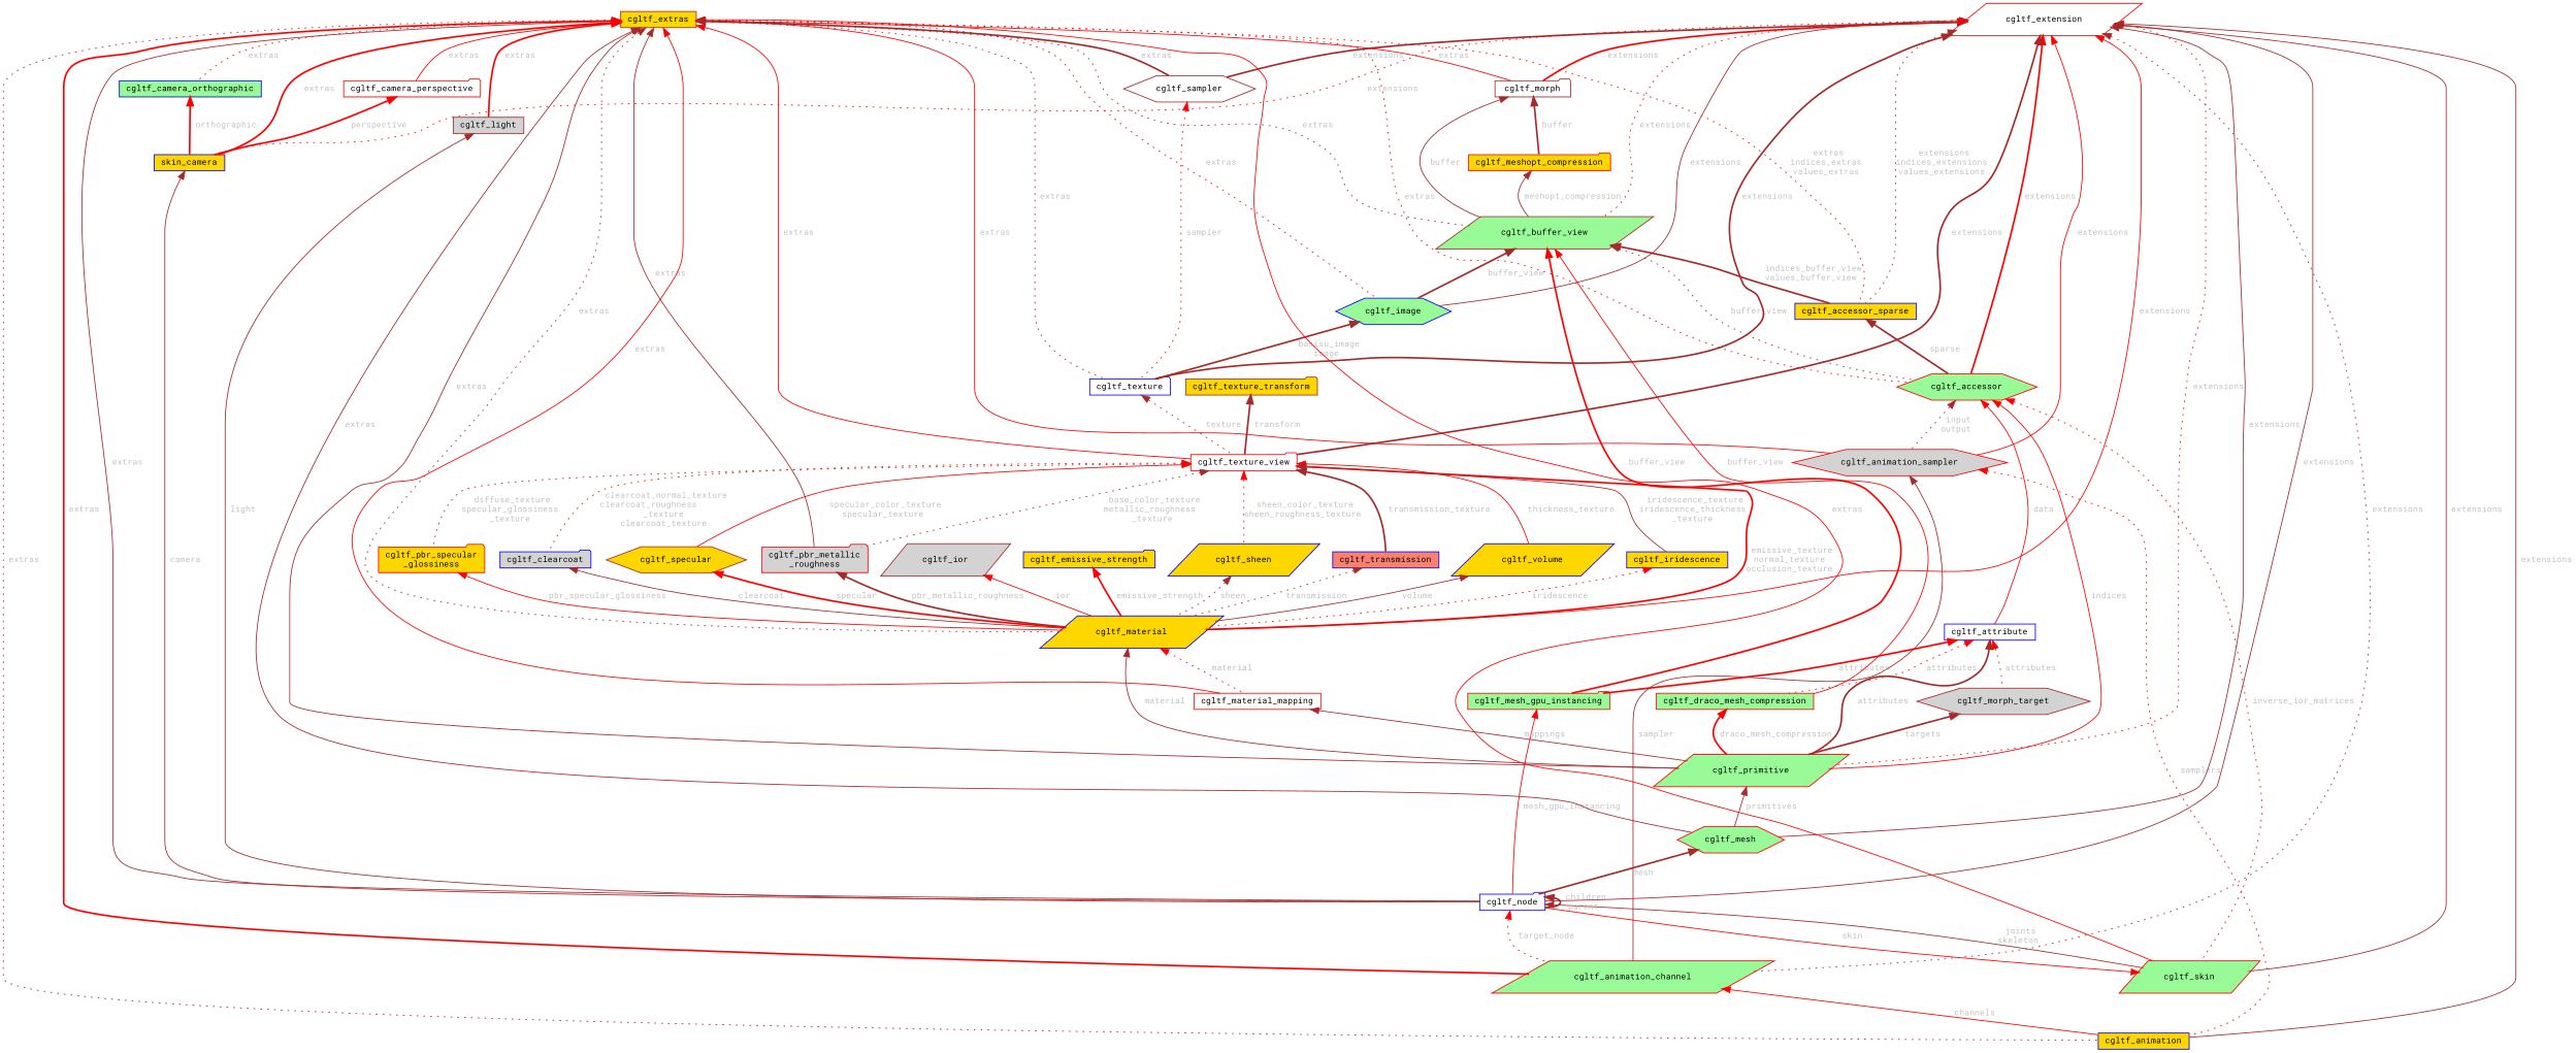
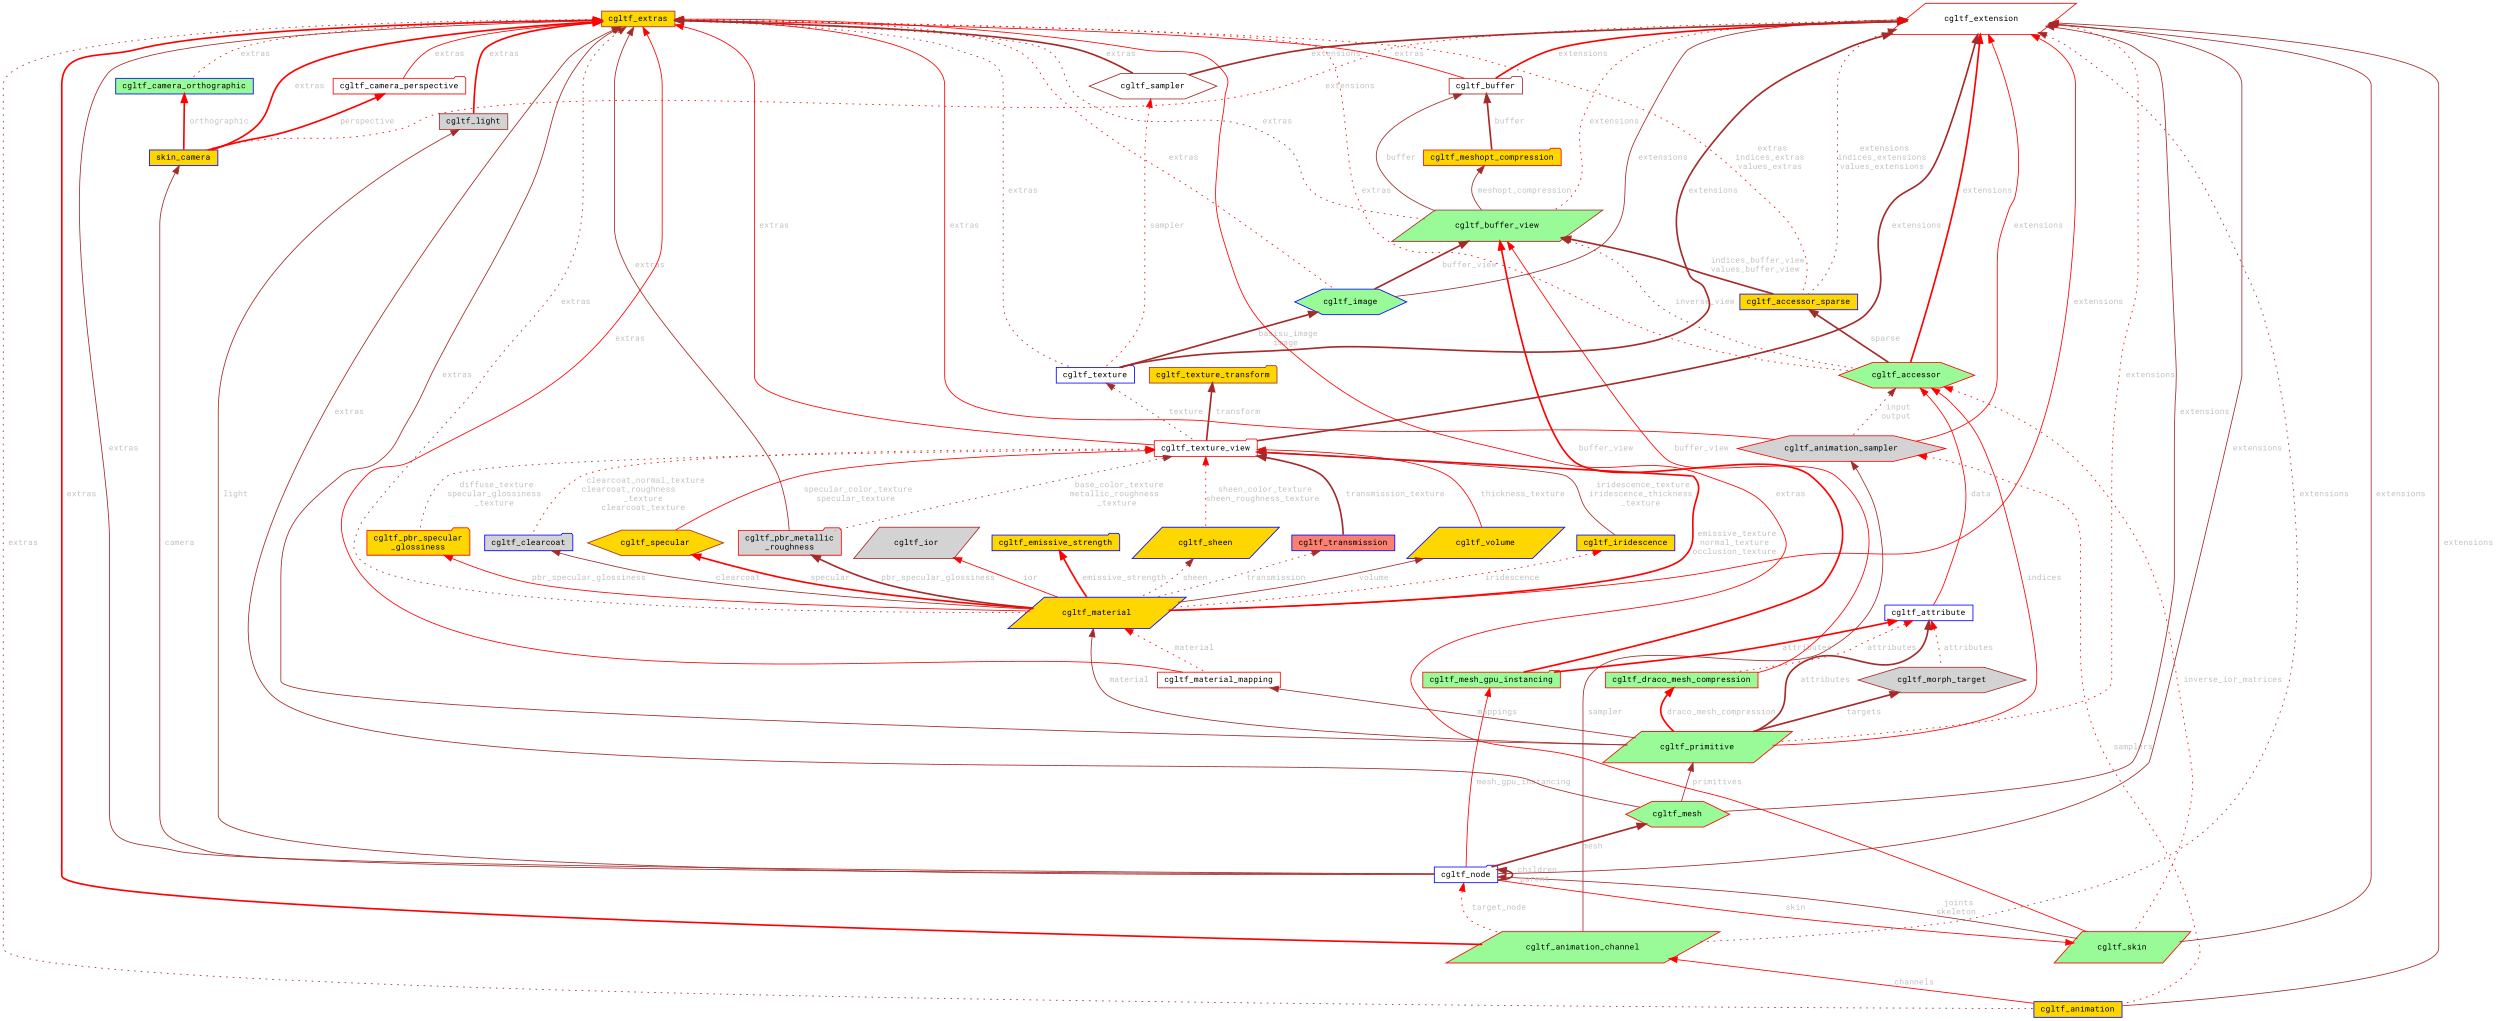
  digraph {
    fontname="Roboto Mono"
    rankdir=TB
    node [color=blue fillcolor=gold fontname="Roboto Mono" fontsize=10 shape=folder style=filled]
    edge [color=brown dir=back fontcolor=grey fontname="Roboto Mono" fontsize=10 labelfontname=Helvetica labelfontsize=10 style=solid]
    n1 [fontcolor=black height=0.2 label=cgltf_animation shape=box width=0.4]
    n2 [color=red fillcolor=lightgrey height=0.2 label=cgltf_animation_sampler shape=hexagon width=0.4]
    n3 [color=red fillcolor=palegreen height=0.2 label=cgltf_animation_channel shape=parallelogram width=0.4]
    n4 [color=red fillcolor=palegreen height=0.2 label=cgltf_accessor shape=hexagon width=0.4]
    n5 [color=red fillcolor=palegreen height=0.2 label=cgltf_skin shape=parallelogram width=0.4]
    n6 [color=red fillcolor=palegreen height=0.2 label=cgltf_primitive shape=parallelogram width=0.4]
    n7 [fillcolor=white height=0.2 label=cgltf_attribute shape=box width=0.4]
    n8 [fillcolor=white height=0.2 label=cgltf_node width=0.4]
    n9 [color=red fillcolor=palegreen height=0.2 label=cgltf_mesh shape=hexagon width=0.4]
    n10 [color=red fillcolor=palegreen height=0.2 label=cgltf_draco_mesh_compression shape=box width=0.4]
    n11 [color=red fillcolor=palegreen height=0.2 label=cgltf_mesh_gpu_instancing width=0.4]
    n12 [color=brown fillcolor=lightgrey height=0.2 label=cgltf_morph_target shape=hexagon width=0.4]
    n13 [color=brown fillcolor=palegreen height=0.2 label=cgltf_buffer_view shape=parallelogram width=0.4]
    n14 [height=0.2 label=cgltf_accessor_sparse shape=box width=0.4]
    n15 [fillcolor=palegreen height=0.2 label=cgltf_image shape=hexagon width=0.4]
    n16 [fillcolor=white height=0.2 label=cgltf_texture width=0.4]
-   n17 [color=brown fillcolor=white height=0.2 label=cgltf_morph width=0.4]
+   n17 [color=brown fillcolor=white height=0.2 label=cgltf_buffer width=0.4]
    n18 [color=red height=0.2 label=cgltf_meshopt_compression width=0.4]
    n19 [color=brown height=0.2 label=cgltf_extras shape=box width=0.4]
    n20 [height=0.2 label=cgltf_material shape=parallelogram width=0.4]
    n21 [color=red fillcolor=lightgrey height=0.2 label="cgltf_pbr_metallic\l_roughness" width=0.4]
    n22 [color=red fillcolor=white height=0.2 label=cgltf_texture_view width=0.4]
    n23 [color=brown fillcolor=white height=0.2 label=cgltf_sampler shape=hexagon width=0.4]
    n24 [color=red fillcolor=white height=0.2 label=cgltf_material_mapping shape=box width=0.4]
    n25 [height=0.2 label=skin_camera shape=box width=0.4]
    n26 [color=red fillcolor=white height=0.2 label=cgltf_camera_perspective width=0.4]
    n27 [fillcolor=palegreen height=0.2 label=cgltf_camera_orthographic shape=box width=0.4]
    n28 [color=brown fillcolor=lightgrey height=0.2 label=cgltf_light shape=box width=0.4]
    n29 [color=red height=0.2 label="cgltf_pbr_specular\l_glossiness" width=0.4]
    n30 [fillcolor=lightgrey height=0.2 label=cgltf_clearcoat width=0.4]
    n31 [color=brown height=0.2 label=cgltf_specular shape=hexagon width=0.4]
    n32 [height=0.2 label=cgltf_sheen shape=parallelogram width=0.4]
    n33 [fillcolor=salmon height=0.2 label=cgltf_transmission shape=box width=0.4]
    n34 [height=0.2 label=cgltf_volume shape=parallelogram width=0.4]
    n35 [height=0.2 label=cgltf_iridescence shape=box width=0.4]
    n36 [color=red fillcolor=white height=0.2 label=cgltf_extension shape=parallelogram width=0.4]
    n37 [color=brown height=0.2 label=cgltf_texture_transform width=0.4]
    n38 [color=brown fillcolor=lightgrey height=0.2 label=cgltf_ior shape=parallelogram width=0.4]
    n39 [height=0.2 label=cgltf_emissive_strength width=0.4]
    n2 -> n1 [color=red label=" samplers" style=dotted]
    n2 -> n3 [label=" sampler"]
    n3 -> n1 [color=red label=" channels"]
    n4 -> n2 [label=" input\noutput" style=dotted]
    n4 -> n5 [color=red label=" inverse_ior_matrices" style=dotted]
    n4 -> n6 [color=red label=" indices"]
    n4 -> n7 [color=red label=" data"]
    n5 -> n8 [color=red label=" skin"]
    n6 -> n9 [label=" primitives"]
    n7 -> n6 [label=" attributes" style=bold]
    n7 -> n10 [color=red label=" attributes" style=dotted]
    n7 -> n11 [color=red label=" attributes" style=bold]
    n7 -> n12 [color=red label=" attributes" style=dotted]
    n8 -> n3 [color=red label=" target_node" style=dotted]
    n8 -> n5 [label=" joints\nskeleton"]
    n8 -> n8 [label=" children\nparent" style=bold]
    n9 -> n8 [label=" mesh" style=bold]
    n10 -> n6 [color=red label=" draco_mesh_compression" style=bold]
    n11 -> n8 [color=red label=" mesh_gpu_instancing"]
    n12 -> n6 [label=" targets" style=bold]
-   n13 -> n4 [label=" buffer_view" style=dotted]
+   n13 -> n4 [label=" inverse_view" style=dotted]
    n13 -> n10 [color=red label=" buffer_view"]
    n13 -> n11 [color=red label=" buffer_view" style=bold]
    n13 -> n14 [label=" indices_buffer_view\nvalues_buffer_view" style=bold]
    n13 -> n15 [label=" buffer_view" style=bold]
    n14 -> n4 [label=" sparse" style=bold]
    n15 -> n16 [label=" basisu_image\nimage" style=bold]
    n16 -> n22 [label=" texture" style=dotted]
    n17 -> n13 [label=" buffer"]
    n17 -> n18 [label=" buffer" style=bold]
    n18 -> n13 [label=" meshopt_compression"]
    n19 -> n1 [label=" extras" style=dotted]
    n19 -> n2 [color=red label=" extras"]
    n19 -> n3 [color=red label=" extras" style=bold]
    n19 -> n4 [color=red label=" extras" style=dotted]
    n19 -> n5 [color=red label=" extras"]
    n19 -> n6 [label=" extras"]
    n19 -> n8 [label=" extras"]
    n19 -> n9 [label=" extras"]
    n19 -> n13 [label=" extras" style=dotted]
    n19 -> n14 [color=red label=" extras\nindices_extras\nvalues_extras" style=dotted]
    n19 -> n15 [color=red label=" extras" style=dotted]
    n19 -> n16 [label=" extras" style=dotted]
    n19 -> n17 [color=red label=" extras"]
    n19 -> n20 [label=" extras" style=dotted]
    n19 -> n21 [label=" extras"]
    n19 -> n22 [color=red label=" extras"]
    n19 -> n23 [label=" extras" style=bold]
    n19 -> n24 [color=red label=" extras"]
    n19 -> n25 [color=red label=" extras" style=bold]
    n19 -> n26 [color=red label=" extras"]
    n19 -> n27 [color=red label=" extras" style=dotted]
    n19 -> n28 [color=red label=" extras" style=bold]
    n20 -> n6 [label=" material"]
    n20 -> n24 [color=red label=" material" style=dotted]
-   n21 -> n20 [label=" pbr_metallic_roughness" style=bold]
+   n21 -> n20 [label=" pbr_specular_glossiness" style=bold]
    n22 -> n20 [color=red label=" emissive_texture\nnormal_texture\nocclusion_texture" style=bold]
    n22 -> n21 [label=" base_color_texture\nmetallic_roughness\l_texture" style=dotted]
    n22 -> n29 [label=" diffuse_texture\nspecular_glossiness\l_texture" style=dotted]
    n22 -> n30 [color=red label=" clearcoat_normal_texture\nclearcoat_roughness\l_texture\nclearcoat_texture" style=dotted]
    n22 -> n31 [color=red label=" specular_color_texture\nspecular_texture"]
    n22 -> n32 [color=red label=" sheen_color_texture\nsheen_roughness_texture" style=dotted]
    n22 -> n33 [label=" transmission_texture" style=bold]
    n22 -> n34 [color=red label=" thickness_texture"]
    n22 -> n35 [label=" iridescence_texture\niridescence_thickness\l_texture"]
    n23 -> n16 [color=red label=" sampler" style=dotted]
    n24 -> n6 [label=" mappings"]
    n25 -> n8 [label=" camera"]
    n26 -> n25 [color=red label=" perspective" style=bold]
    n27 -> n25 [color=red label=" orthographic" style=bold]
    n28 -> n8 [label=" light"]
    n29 -> n20 [color=red label=" pbr_specular_glossiness"]
    n30 -> n20 [label=" clearcoat"]
    n31 -> n20 [color=red label=" specular" style=bold]
    n32 -> n20 [label=" sheen" style=dotted]
    n33 -> n20 [label=" transmission" style=dotted]
    n34 -> n20 [label=" volume"]
    n35 -> n20 [color=red label=" iridescence" style=dotted]
    n36 -> n1 [label=" extensions"]
    n36 -> n2 [color=red label=" extensions"]
    n36 -> n3 [label=" extensions" style=dotted]
    n36 -> n4 [color=red label=" extensions" style=bold]
    n36 -> n5 [label=" extensions"]
    n36 -> n6 [color=red label=" extensions" style=dotted]
    n36 -> n8 [label=" extensions"]
    n36 -> n9 [label=" extensions"]
    n36 -> n13 [color=red label=" extensions" style=dotted]
    n36 -> n14 [label=" extensions\nindices_extensions\nvalues_extensions" style=dotted]
    n36 -> n15 [label=" extensions"]
    n36 -> n16 [label=" extensions" style=bold]
    n36 -> n17 [color=red label=" extensions" style=bold]
    n36 -> n20 [color=red label=" extensions"]
    n36 -> n22 [label=" extensions" style=bold]
    n36 -> n23 [label=" extensions" style=bold]
    n36 -> n25 [color=red label=" extensions" style=dotted]
    n37 -> n22 [label=" transform" style=bold]
    n38 -> n20 [color=red label=" ior"]
    n39 -> n20 [color=red label=" emissive_strength" style=bold]
  }
